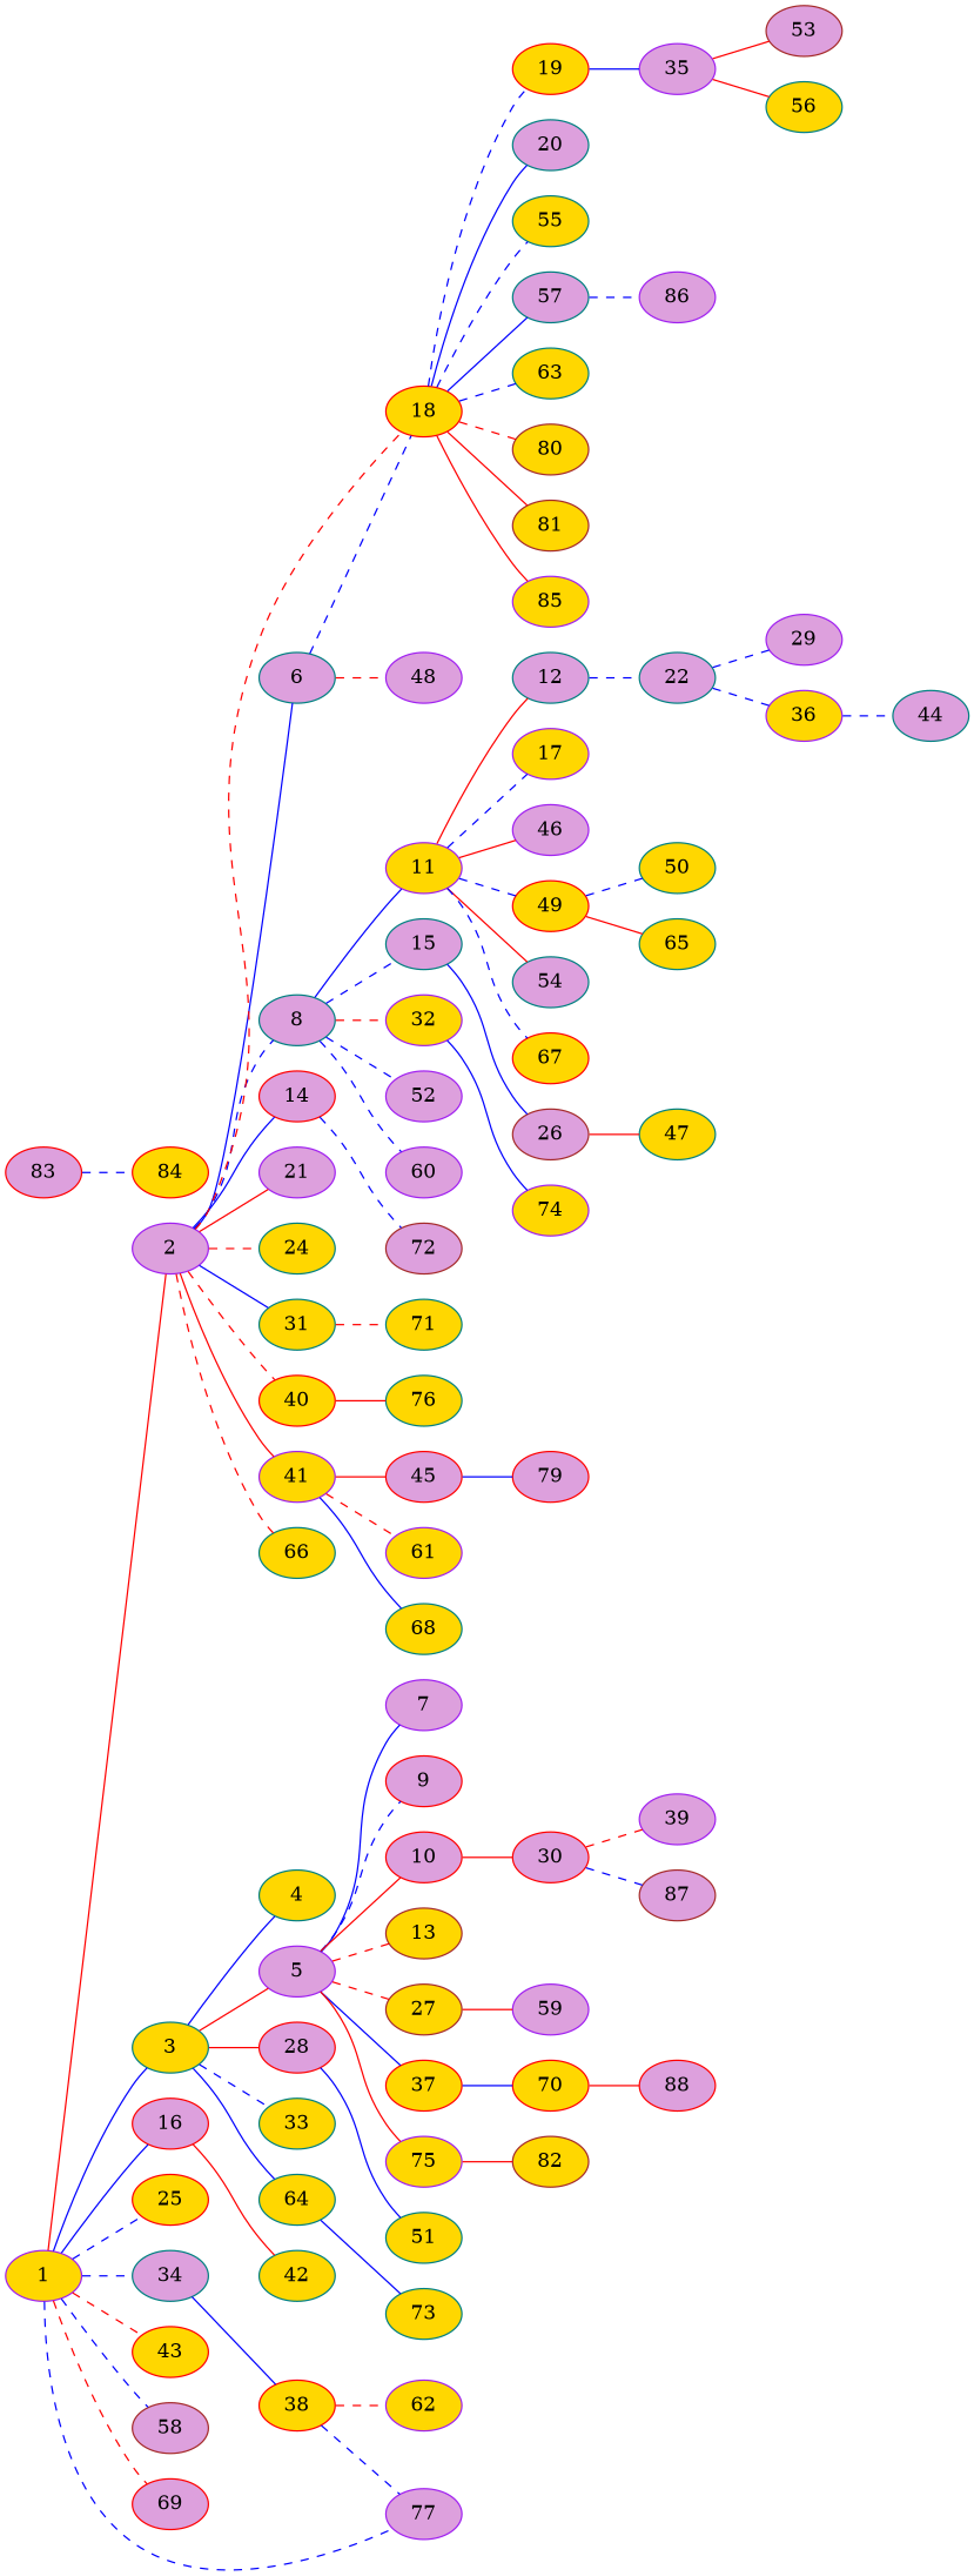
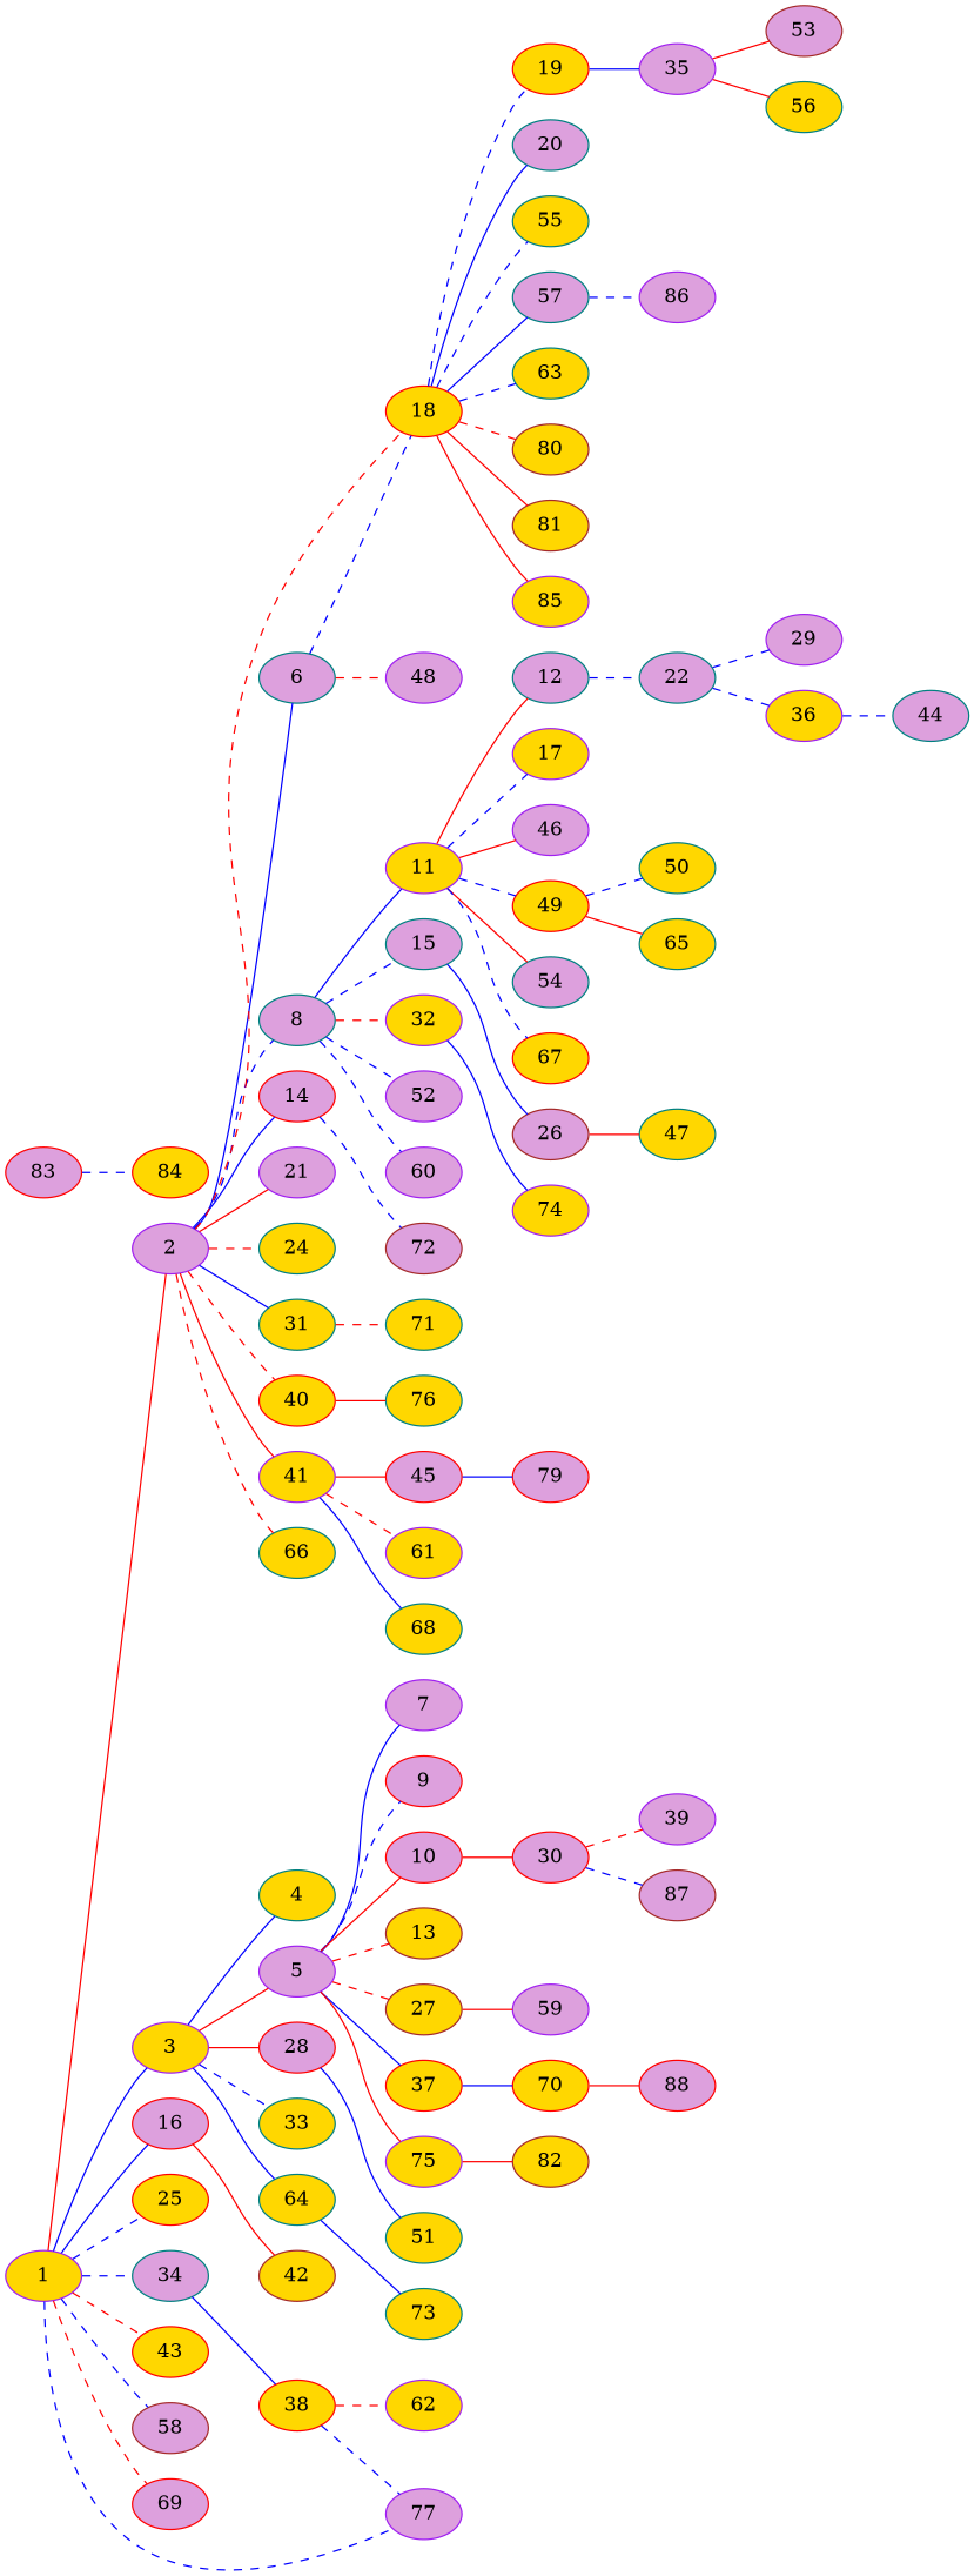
  graph {
    rankdir=LR
    node [color=teal fillcolor=gold style=filled]
    edge [color=blue style=solid]
    1 [color=purple]
    2 [color=purple fillcolor=plum]
-   3
+   3 [color=purple]
    16 [color=red fillcolor=plum]
    25 [color=red]
    34 [fillcolor=plum]
    43 [color=red]
    58 [color=brown fillcolor=plum]
    69 [color=red fillcolor=plum]
    77 [color=purple fillcolor=plum]
    6 [fillcolor=plum]
    8 [fillcolor=plum]
    14 [color=red fillcolor=plum]
    18 [color=red]
    21 [color=purple fillcolor=plum]
    24
    31
    40 [color=red]
    41 [color=purple]
    66
    4
    5 [color=purple fillcolor=plum]
    28 [color=red fillcolor=plum]
    33
    64
-   42
+   42 [color=brown]
    38 [color=red]
    83 [color=red fillcolor=plum]
    84 [color=red]
    48 [color=purple fillcolor=plum]
    11 [color=purple]
    15 [fillcolor=plum]
    32 [color=purple]
    52 [color=purple fillcolor=plum]
    60 [color=purple fillcolor=plum]
    72 [color=brown fillcolor=plum]
    19 [color=red]
    20 [fillcolor=plum]
    55
    57 [fillcolor=plum]
    63
    80 [color=brown]
    81 [color=brown]
    85 [color=purple]
    71
    76
    45 [color=red fillcolor=plum]
    61 [color=purple]
    68
    7 [color=purple fillcolor=plum]
    9 [color=red fillcolor=plum]
    10 [color=red fillcolor=plum]
    13 [color=brown]
    27 [color=brown]
    37 [color=red]
    75 [color=purple]
    51
    73
    30 [color=red fillcolor=plum]
    59 [color=purple fillcolor=plum]
    70 [color=red]
    82 [color=brown]
    12 [fillcolor=plum]
    17 [color=purple]
    46 [color=purple fillcolor=plum]
    49 [color=red]
    54 [fillcolor=plum]
    67 [color=red]
    26 [color=brown fillcolor=plum]
    74 [color=purple]
    39 [color=purple fillcolor=plum]
    87 [color=brown fillcolor=plum]
    22 [fillcolor=plum]
    50
    65
    29 [color=purple fillcolor=plum]
    36 [color=purple]
    47
    35 [color=purple fillcolor=plum]
    86 [color=purple fillcolor=plum]
    53 [color=brown fillcolor=plum]
    56
    44 [fillcolor=plum]
    62 [color=purple]
    n85 [color=red fillcolor=plum label=88]
    79 [color=red fillcolor=plum]
    1 -- 2 [color=red]
    1 -- 3
    1 -- 16
    1 -- 25 [style=dashed]
    1 -- 34 [style=dashed]
    1 -- 43 [color=red style=dashed]
    1 -- 58 [style=dashed]
    1 -- 69 [color=red style=dashed]
    1 -- 77 [style=dashed]
    2 -- 6
    2 -- 8 [style=dashed]
    2 -- 14
    2 -- 18 [color=red style=dashed]
    2 -- 21 [color=red]
    2 -- 24 [color=red style=dashed]
    2 -- 31
    2 -- 40 [color=red style=dashed]
    2 -- 41 [color=red]
    2 -- 66 [color=red style=dashed]
    3 -- 4
    3 -- 5 [color=red]
    3 -- 28 [color=red]
    3 -- 33 [style=dashed]
    3 -- 64
    16 -- 42 [color=red]
    34 -- 38
    6 -- 18 [style=dashed]
    6 -- 48 [color=red style=dashed]
    8 -- 11
    8 -- 15 [style=dashed]
    8 -- 32 [color=red style=dashed]
    8 -- 52 [style=dashed]
    8 -- 60 [style=dashed]
    14 -- 72 [style=dashed]
    18 -- 19 [style=dashed]
    18 -- 20
    18 -- 55 [style=dashed]
    18 -- 57
    18 -- 63 [style=dashed]
    18 -- 80 [color=red style=dashed]
    18 -- 81 [color=red]
    18 -- 85 [color=red]
    31 -- 71 [color=red style=dashed]
    40 -- 76 [color=red]
    41 -- 45 [color=red]
    41 -- 61 [color=red style=dashed]
    41 -- 68
    5 -- 7
    5 -- 9 [style=dashed]
    5 -- 10 [color=red]
    5 -- 13 [color=red style=dashed]
    5 -- 27 [color=red style=dashed]
    5 -- 37
    5 -- 75 [color=red]
    28 -- 51
    64 -- 73
    38 -- 77 [style=dashed]
    38 -- 62 [color=red style=dashed]
    83 -- 84 [style=dashed]
    11 -- 12 [color=red]
    11 -- 17 [style=dashed]
    11 -- 46 [color=red]
    11 -- 49 [style=dashed]
    11 -- 54 [color=red]
    11 -- 67 [style=dashed]
    15 -- 26
    32 -- 74
    19 -- 35
    57 -- 86 [style=dashed]
    45 -- 79
    10 -- 30 [color=red]
    27 -- 59 [color=red]
    37 -- 70
    75 -- 82 [color=red]
    30 -- 39 [color=red style=dashed]
    30 -- 87 [style=dashed]
    70 -- n85 [color=red]
    12 -- 22 [style=dashed]
    49 -- 50 [style=dashed]
    49 -- 65 [color=red]
    26 -- 47 [color=red]
    22 -- 29 [style=dashed]
    22 -- 36 [style=dashed]
    36 -- 44 [style=dashed]
    35 -- 53 [color=red]
    35 -- 56 [color=red]
  }
